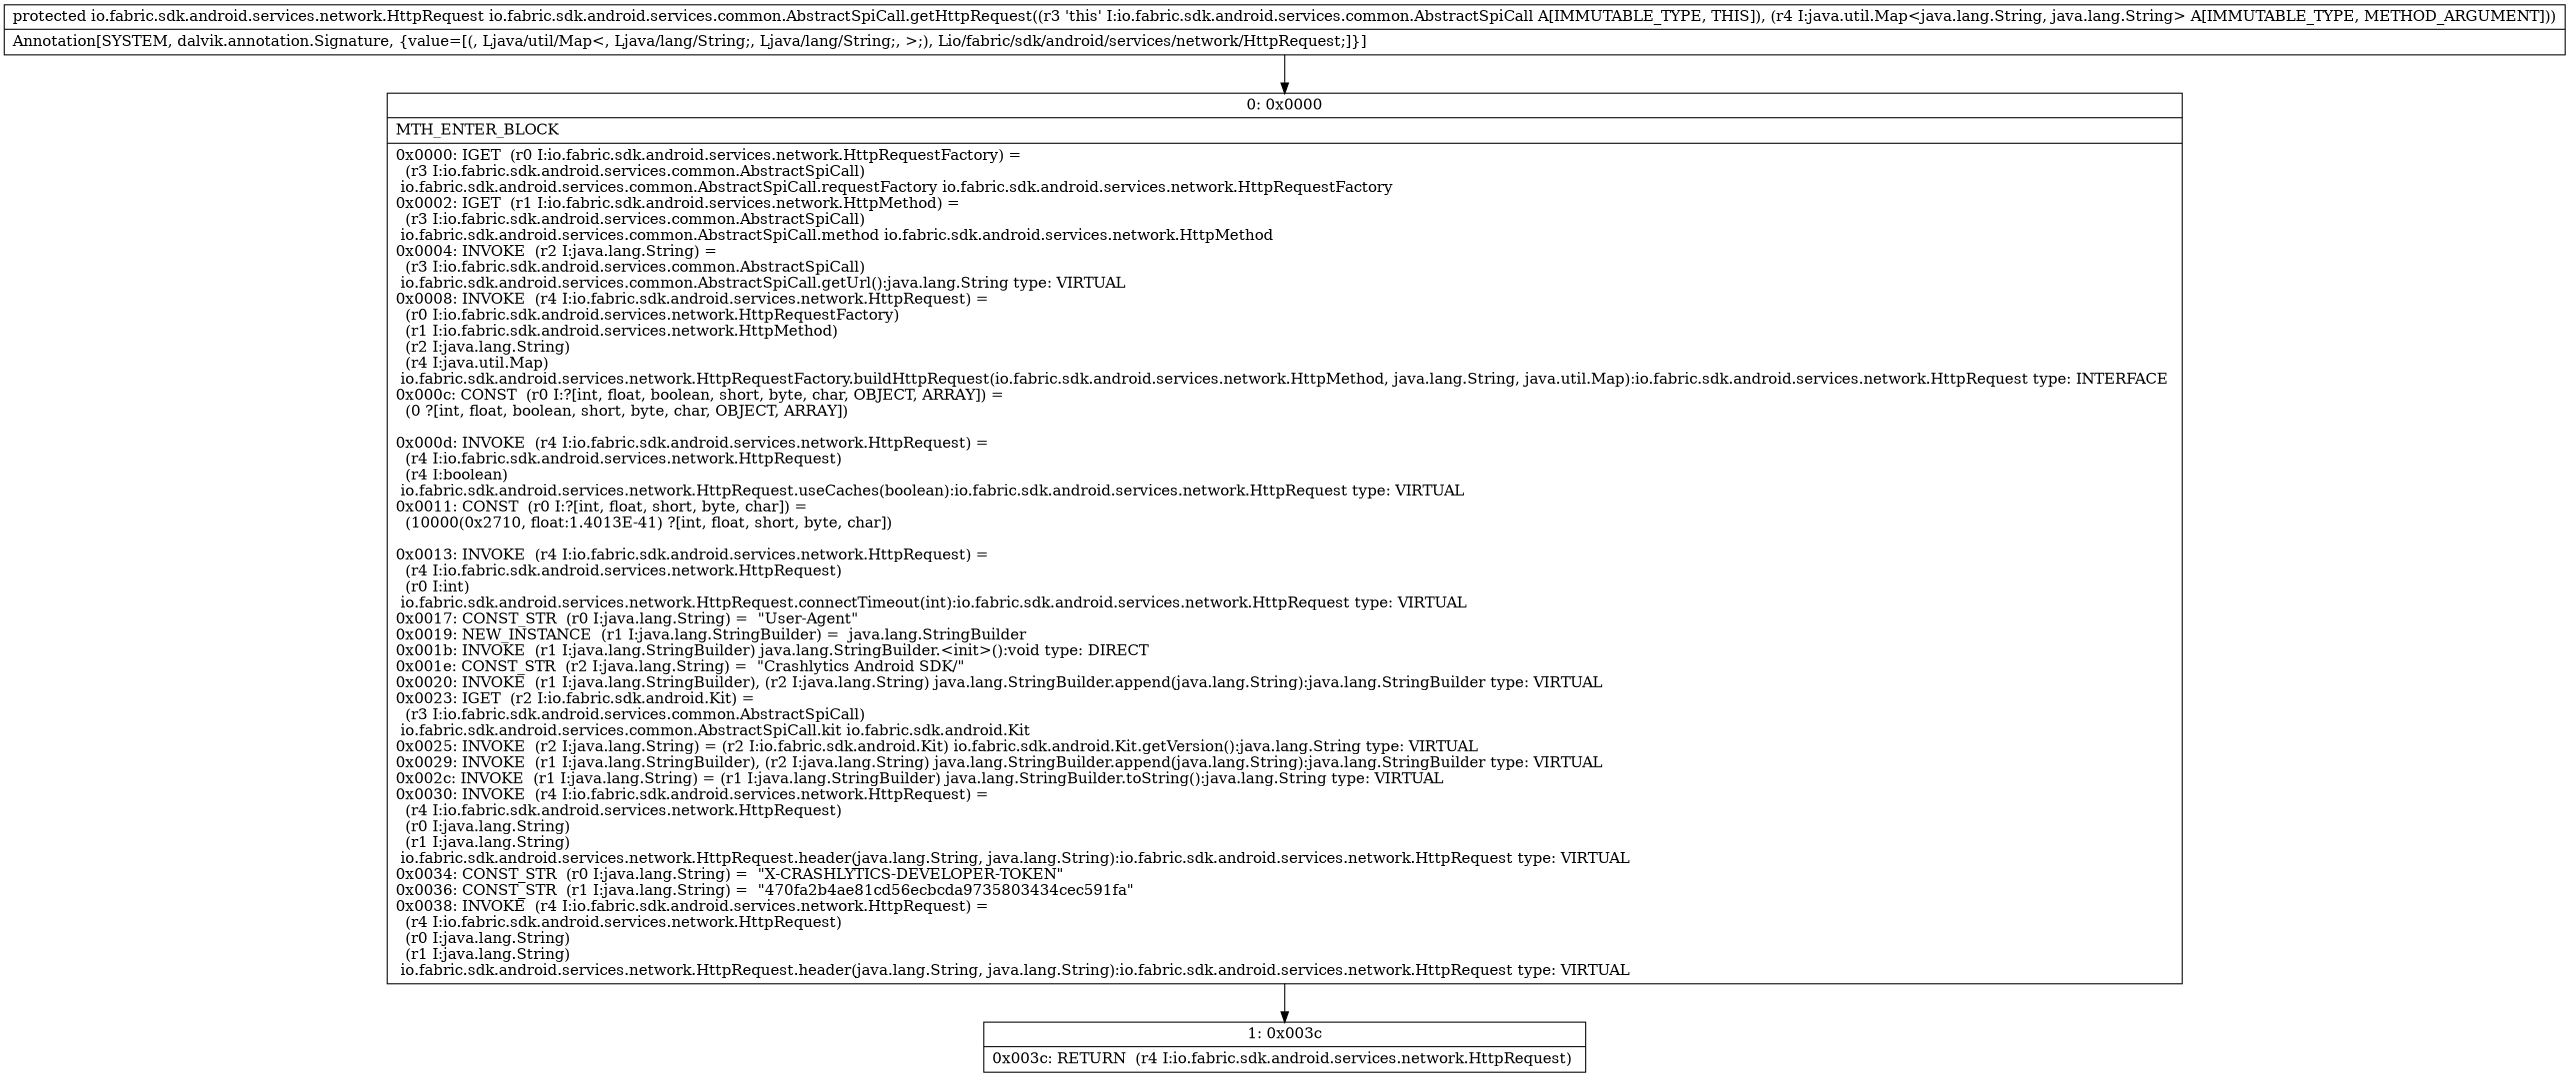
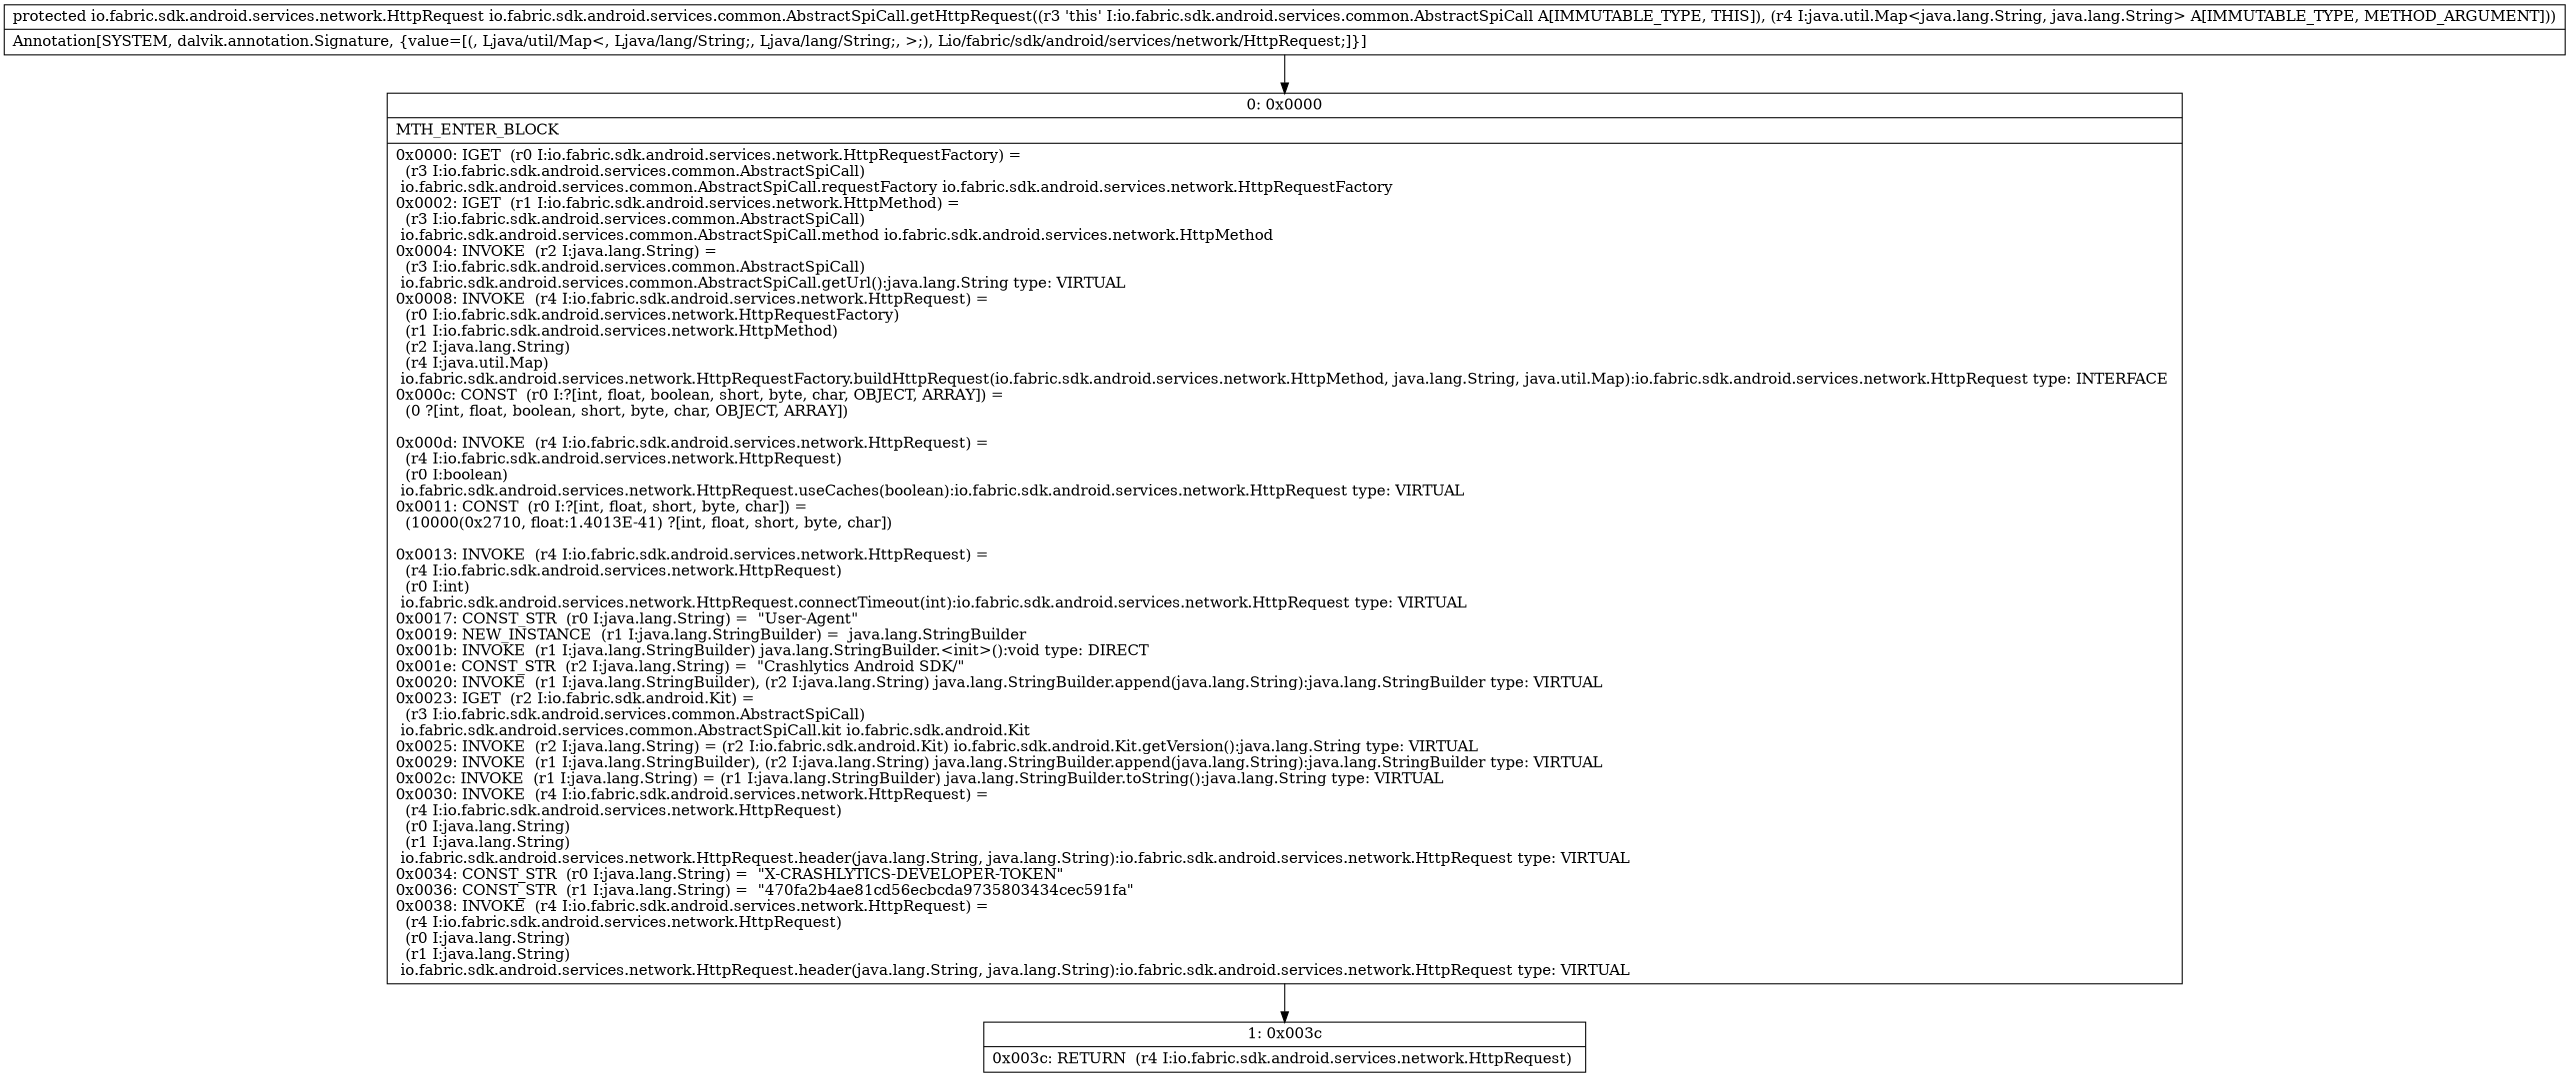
  digraph {
    node [shape=record]
-   n1 [label="{0\:\ 0x0000|MTH_ENTER_BLOCK\l|0x0000: IGET  (r0 I:io.fabric.sdk.android.services.network.HttpRequestFactory) = \l  (r3 I:io.fabric.sdk.android.services.common.AbstractSpiCall)\l io.fabric.sdk.android.services.common.AbstractSpiCall.requestFactory io.fabric.sdk.android.services.network.HttpRequestFactory \l0x0002: IGET  (r1 I:io.fabric.sdk.android.services.network.HttpMethod) = \l  (r3 I:io.fabric.sdk.android.services.common.AbstractSpiCall)\l io.fabric.sdk.android.services.common.AbstractSpiCall.method io.fabric.sdk.android.services.network.HttpMethod \l0x0004: INVOKE  (r2 I:java.lang.String) = \l  (r3 I:io.fabric.sdk.android.services.common.AbstractSpiCall)\l io.fabric.sdk.android.services.common.AbstractSpiCall.getUrl():java.lang.String type: VIRTUAL \l0x0008: INVOKE  (r4 I:io.fabric.sdk.android.services.network.HttpRequest) = \l  (r0 I:io.fabric.sdk.android.services.network.HttpRequestFactory)\l  (r1 I:io.fabric.sdk.android.services.network.HttpMethod)\l  (r2 I:java.lang.String)\l  (r4 I:java.util.Map)\l io.fabric.sdk.android.services.network.HttpRequestFactory.buildHttpRequest(io.fabric.sdk.android.services.network.HttpMethod, java.lang.String, java.util.Map):io.fabric.sdk.android.services.network.HttpRequest type: INTERFACE \l0x000c: CONST  (r0 I:?[int, float, boolean, short, byte, char, OBJECT, ARRAY]) = \l  (0 ?[int, float, boolean, short, byte, char, OBJECT, ARRAY])\l \l0x000d: INVOKE  (r4 I:io.fabric.sdk.android.services.network.HttpRequest) = \l  (r4 I:io.fabric.sdk.android.services.network.HttpRequest)\l  (r4 I:boolean)\l io.fabric.sdk.android.services.network.HttpRequest.useCaches(boolean):io.fabric.sdk.android.services.network.HttpRequest type: VIRTUAL \l0x0011: CONST  (r0 I:?[int, float, short, byte, char]) = \l  (10000(0x2710, float:1.4013E\-41) ?[int, float, short, byte, char])\l \l0x0013: INVOKE  (r4 I:io.fabric.sdk.android.services.network.HttpRequest) = \l  (r4 I:io.fabric.sdk.android.services.network.HttpRequest)\l  (r0 I:int)\l io.fabric.sdk.android.services.network.HttpRequest.connectTimeout(int):io.fabric.sdk.android.services.network.HttpRequest type: VIRTUAL \l0x0017: CONST_STR  (r0 I:java.lang.String) =  \"User\-Agent\" \l0x0019: NEW_INSTANCE  (r1 I:java.lang.StringBuilder) =  java.lang.StringBuilder \l0x001b: INVOKE  (r1 I:java.lang.StringBuilder) java.lang.StringBuilder.\<init\>():void type: DIRECT \l0x001e: CONST_STR  (r2 I:java.lang.String) =  \"Crashlytics Android SDK\/\" \l0x0020: INVOKE  (r1 I:java.lang.StringBuilder), (r2 I:java.lang.String) java.lang.StringBuilder.append(java.lang.String):java.lang.StringBuilder type: VIRTUAL \l0x0023: IGET  (r2 I:io.fabric.sdk.android.Kit) = \l  (r3 I:io.fabric.sdk.android.services.common.AbstractSpiCall)\l io.fabric.sdk.android.services.common.AbstractSpiCall.kit io.fabric.sdk.android.Kit \l0x0025: INVOKE  (r2 I:java.lang.String) = (r2 I:io.fabric.sdk.android.Kit) io.fabric.sdk.android.Kit.getVersion():java.lang.String type: VIRTUAL \l0x0029: INVOKE  (r1 I:java.lang.StringBuilder), (r2 I:java.lang.String) java.lang.StringBuilder.append(java.lang.String):java.lang.StringBuilder type: VIRTUAL \l0x002c: INVOKE  (r1 I:java.lang.String) = (r1 I:java.lang.StringBuilder) java.lang.StringBuilder.toString():java.lang.String type: VIRTUAL \l0x0030: INVOKE  (r4 I:io.fabric.sdk.android.services.network.HttpRequest) = \l  (r4 I:io.fabric.sdk.android.services.network.HttpRequest)\l  (r0 I:java.lang.String)\l  (r1 I:java.lang.String)\l io.fabric.sdk.android.services.network.HttpRequest.header(java.lang.String, java.lang.String):io.fabric.sdk.android.services.network.HttpRequest type: VIRTUAL \l0x0034: CONST_STR  (r0 I:java.lang.String) =  \"X\-CRASHLYTICS\-DEVELOPER\-TOKEN\" \l0x0036: CONST_STR  (r1 I:java.lang.String) =  \"470fa2b4ae81cd56ecbcda9735803434cec591fa\" \l0x0038: INVOKE  (r4 I:io.fabric.sdk.android.services.network.HttpRequest) = \l  (r4 I:io.fabric.sdk.android.services.network.HttpRequest)\l  (r0 I:java.lang.String)\l  (r1 I:java.lang.String)\l io.fabric.sdk.android.services.network.HttpRequest.header(java.lang.String, java.lang.String):io.fabric.sdk.android.services.network.HttpRequest type: VIRTUAL \l}"]
+   n1 [label="{0\:\ 0x0000|MTH_ENTER_BLOCK\l|0x0000: IGET  (r0 I:io.fabric.sdk.android.services.network.HttpRequestFactory) = \l  (r3 I:io.fabric.sdk.android.services.common.AbstractSpiCall)\l io.fabric.sdk.android.services.common.AbstractSpiCall.requestFactory io.fabric.sdk.android.services.network.HttpRequestFactory \l0x0002: IGET  (r1 I:io.fabric.sdk.android.services.network.HttpMethod) = \l  (r3 I:io.fabric.sdk.android.services.common.AbstractSpiCall)\l io.fabric.sdk.android.services.common.AbstractSpiCall.method io.fabric.sdk.android.services.network.HttpMethod \l0x0004: INVOKE  (r2 I:java.lang.String) = \l  (r3 I:io.fabric.sdk.android.services.common.AbstractSpiCall)\l io.fabric.sdk.android.services.common.AbstractSpiCall.getUrl():java.lang.String type: VIRTUAL \l0x0008: INVOKE  (r4 I:io.fabric.sdk.android.services.network.HttpRequest) = \l  (r0 I:io.fabric.sdk.android.services.network.HttpRequestFactory)\l  (r1 I:io.fabric.sdk.android.services.network.HttpMethod)\l  (r2 I:java.lang.String)\l  (r4 I:java.util.Map)\l io.fabric.sdk.android.services.network.HttpRequestFactory.buildHttpRequest(io.fabric.sdk.android.services.network.HttpMethod, java.lang.String, java.util.Map):io.fabric.sdk.android.services.network.HttpRequest type: INTERFACE \l0x000c: CONST  (r0 I:?[int, float, boolean, short, byte, char, OBJECT, ARRAY]) = \l  (0 ?[int, float, boolean, short, byte, char, OBJECT, ARRAY])\l \l0x000d: INVOKE  (r4 I:io.fabric.sdk.android.services.network.HttpRequest) = \l  (r4 I:io.fabric.sdk.android.services.network.HttpRequest)\l  (r0 I:boolean)\l io.fabric.sdk.android.services.network.HttpRequest.useCaches(boolean):io.fabric.sdk.android.services.network.HttpRequest type: VIRTUAL \l0x0011: CONST  (r0 I:?[int, float, short, byte, char]) = \l  (10000(0x2710, float:1.4013E\-41) ?[int, float, short, byte, char])\l \l0x0013: INVOKE  (r4 I:io.fabric.sdk.android.services.network.HttpRequest) = \l  (r4 I:io.fabric.sdk.android.services.network.HttpRequest)\l  (r0 I:int)\l io.fabric.sdk.android.services.network.HttpRequest.connectTimeout(int):io.fabric.sdk.android.services.network.HttpRequest type: VIRTUAL \l0x0017: CONST_STR  (r0 I:java.lang.String) =  \"User\-Agent\" \l0x0019: NEW_INSTANCE  (r1 I:java.lang.StringBuilder) =  java.lang.StringBuilder \l0x001b: INVOKE  (r1 I:java.lang.StringBuilder) java.lang.StringBuilder.\<init\>():void type: DIRECT \l0x001e: CONST_STR  (r2 I:java.lang.String) =  \"Crashlytics Android SDK\/\" \l0x0020: INVOKE  (r1 I:java.lang.StringBuilder), (r2 I:java.lang.String) java.lang.StringBuilder.append(java.lang.String):java.lang.StringBuilder type: VIRTUAL \l0x0023: IGET  (r2 I:io.fabric.sdk.android.Kit) = \l  (r3 I:io.fabric.sdk.android.services.common.AbstractSpiCall)\l io.fabric.sdk.android.services.common.AbstractSpiCall.kit io.fabric.sdk.android.Kit \l0x0025: INVOKE  (r2 I:java.lang.String) = (r2 I:io.fabric.sdk.android.Kit) io.fabric.sdk.android.Kit.getVersion():java.lang.String type: VIRTUAL \l0x0029: INVOKE  (r1 I:java.lang.StringBuilder), (r2 I:java.lang.String) java.lang.StringBuilder.append(java.lang.String):java.lang.StringBuilder type: VIRTUAL \l0x002c: INVOKE  (r1 I:java.lang.String) = (r1 I:java.lang.StringBuilder) java.lang.StringBuilder.toString():java.lang.String type: VIRTUAL \l0x0030: INVOKE  (r4 I:io.fabric.sdk.android.services.network.HttpRequest) = \l  (r4 I:io.fabric.sdk.android.services.network.HttpRequest)\l  (r0 I:java.lang.String)\l  (r1 I:java.lang.String)\l io.fabric.sdk.android.services.network.HttpRequest.header(java.lang.String, java.lang.String):io.fabric.sdk.android.services.network.HttpRequest type: VIRTUAL \l0x0034: CONST_STR  (r0 I:java.lang.String) =  \"X\-CRASHLYTICS\-DEVELOPER\-TOKEN\" \l0x0036: CONST_STR  (r1 I:java.lang.String) =  \"470fa2b4ae81cd56ecbcda9735803434cec591fa\" \l0x0038: INVOKE  (r4 I:io.fabric.sdk.android.services.network.HttpRequest) = \l  (r4 I:io.fabric.sdk.android.services.network.HttpRequest)\l  (r0 I:java.lang.String)\l  (r1 I:java.lang.String)\l io.fabric.sdk.android.services.network.HttpRequest.header(java.lang.String, java.lang.String):io.fabric.sdk.android.services.network.HttpRequest type: VIRTUAL \l}"]
    n2 [label="{1\:\ 0x003c|0x003c: RETURN  (r4 I:io.fabric.sdk.android.services.network.HttpRequest) \l}"]
    n3 [label="{protected io.fabric.sdk.android.services.network.HttpRequest io.fabric.sdk.android.services.common.AbstractSpiCall.getHttpRequest((r3 'this' I:io.fabric.sdk.android.services.common.AbstractSpiCall A[IMMUTABLE_TYPE, THIS]), (r4 I:java.util.Map\<java.lang.String, java.lang.String\> A[IMMUTABLE_TYPE, METHOD_ARGUMENT]))  | Annotation[SYSTEM, dalvik.annotation.Signature, \{value=[(, Ljava\/util\/Map\<, Ljava\/lang\/String;, Ljava\/lang\/String;, \>;), Lio\/fabric\/sdk\/android\/services\/network\/HttpRequest;]\}]\l}"]
    n1 -> n2
    n3 -> n1
  }
